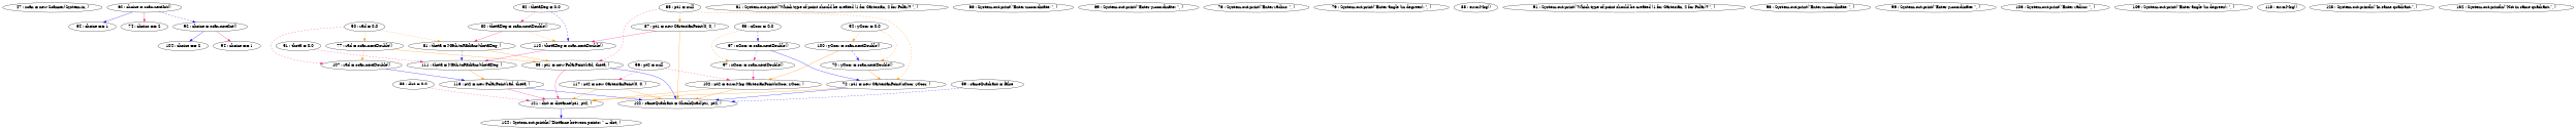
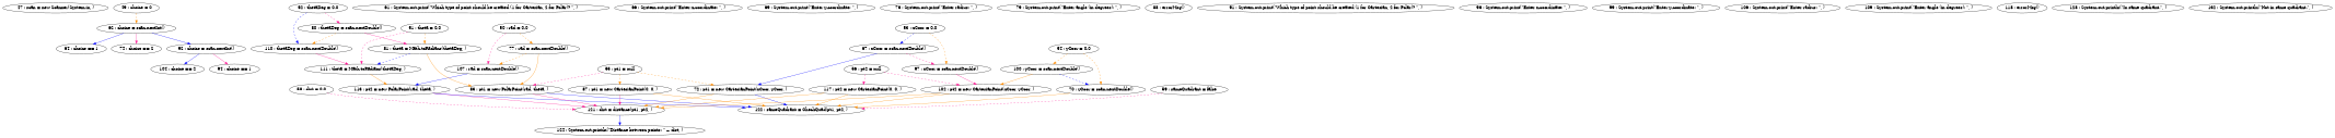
  digraph {
    edge [color=darkorange]
    "47 : scan = new Scanner(System.in, )"
+   "49 : choice = 0"
    "62 : choice = scan.nextInt()"
    "64 : choice == 1"
    "74 : choice == 2"
    "92 : choice = scan.nextInt()"
    "104 : choice == 2"
    "94 : choice == 1"
    "50 : rad = 0.0"
    "107 : rad = scan.nextDouble()"
    "77 : rad = scan.nextDouble()"
    "113 : pt2 = new PolarPoint(rad, theta, )"
    "83 : pt1 = new PolarPoint(rad, theta, )"
    "121 : dist = distance(pt1, pt2, )"
    "122 : sameQuadrant = CheckQuad(pt1, pt2, )"
    "51 : theta = 0.0"
    "81 : theta = Math.toRadians(thetaDeg, )"
    "111 : theta = Math.toRadians(thetaDeg, )"
    "52 : thetaDeg = 0.0"
    "80 : thetaDeg = scan.nextDouble()"
    "110 : thetaDeg = scan.nextDouble()"
    "53 : xCoor = 0.0"
    "67 : xCoor = scan.nextDouble()"
    "97 : xCoor = scan.nextDouble()"
    "72 : pt1 = new CartesianPoint(xCoor, yCoor, )"
-   "102 : pt2 = new CartesianPoint(xCoor, yCoor, )" [label="102 : pt2 = errorMsg CartesianPoint(xCoor, yCoor, )"]
+   "102 : pt2 = new CartesianPoint(xCoor, yCoor, )"
    "54 : yCoor = 0.0"
    "100 : yCoor = scan.nextDouble()"
    "70 : yCoor = scan.nextDouble()"
    "55 : pt1 = null"
    "87 : pt1 = new CartesianPoint(0, 0, )"
    "124 : System.out.println(\"Distance between points: \" + dist, )"
    "56 : pt2 = null"
    "117 : pt2 = new CartesianPoint(0, 0, )"
    "58 : dist = 0.0"
    "59 : sameQuadrant = false"
    "61 : System.out.print(\"Which type of point should be created (1 for Cartesian, 2 for Polar)? \", )"
    "66 : System.out.print(\"Enter x-coordinate: \", )"
    "69 : System.out.print(\"Enter y-coordinate: \", )"
    "76 : System.out.print(\"Enter radius: \", )"
    "79 : System.out.print(\"Enter angle (in degrees): \", )"
    "88 : errorMsg()"
    "91 : System.out.print(\"Which type of point should be created (1 for Cartesian, 2 for Polar)? \", )"
    "96 : System.out.print(\"Enter x-coordinate: \", )"
    "99 : System.out.print(\"Enter y-coordinate: \", )"
    "106 : System.out.print(\"Enter radius: \", )"
    "109 : System.out.print(\"Enter angle (in degrees): \", )"
    "118 : errorMsg()"
    "128 : System.out.println(\"In same quadrant.\", )"
    "132 : System.out.println(\"Not in same quadrant.\", )"
+   "49 : choice = 0" -> "62 : choice = scan.nextInt()" [style=dashed]
    "62 : choice = scan.nextInt()" -> "64 : choice == 1" [color=blue]
    "62 : choice = scan.nextInt()" -> "74 : choice == 2" [color=deeppink]
-   "62 : choice = scan.nextInt()" -> "92 : choice = scan.nextInt()" [color=blue style=dashed]
+   "62 : choice = scan.nextInt()" -> "92 : choice = scan.nextInt()" [color=blue style=solid]
    "92 : choice = scan.nextInt()" -> "104 : choice == 2" [color=blue]
    "92 : choice = scan.nextInt()" -> "94 : choice == 1" [color=deeppink]
    "50 : rad = 0.0" -> "107 : rad = scan.nextDouble()" [color=deeppink style=dashed]
    "50 : rad = 0.0" -> "77 : rad = scan.nextDouble()" [style=dashed]
    "107 : rad = scan.nextDouble()" -> "113 : pt2 = new PolarPoint(rad, theta, )" [color=blue]
    "77 : rad = scan.nextDouble()" -> "107 : rad = scan.nextDouble()" [style=dashed]
    "77 : rad = scan.nextDouble()" -> "83 : pt1 = new PolarPoint(rad, theta, )"
    "113 : pt2 = new PolarPoint(rad, theta, )" -> "121 : dist = distance(pt1, pt2, )" [color=deeppink]
    "113 : pt2 = new PolarPoint(rad, theta, )" -> "122 : sameQuadrant = CheckQuad(pt1, pt2, )" [color=blue]
    "83 : pt1 = new PolarPoint(rad, theta, )" -> "121 : dist = distance(pt1, pt2, )" [color=deeppink]
    "83 : pt1 = new PolarPoint(rad, theta, )" -> "122 : sameQuadrant = CheckQuad(pt1, pt2, )" [color=blue]
    "121 : dist = distance(pt1, pt2, )" -> "124 : System.out.println(\"Distance between points: \" + dist, )" [color=blue]
-   "50 : rad = 0.0" -> "81 : theta = Math.toRadians(thetaDeg, )" [style=dashed]
+   "51 : theta = 0.0" -> "81 : theta = Math.toRadians(thetaDeg, )" [style=dashed]
    "51 : theta = 0.0" -> "111 : theta = Math.toRadians(thetaDeg, )" [color=deeppink style=dashed]
    "81 : theta = Math.toRadians(thetaDeg, )" -> "83 : pt1 = new PolarPoint(rad, theta, )"
    "81 : theta = Math.toRadians(thetaDeg, )" -> "111 : theta = Math.toRadians(thetaDeg, )" [color=blue style=dashed]
    "111 : theta = Math.toRadians(thetaDeg, )" -> "113 : pt2 = new PolarPoint(rad, theta, )"
    "52 : thetaDeg = 0.0" -> "80 : thetaDeg = scan.nextDouble()" [color=deeppink style=dashed]
    "52 : thetaDeg = 0.0" -> "110 : thetaDeg = scan.nextDouble()" [color=blue style=dashed]
    "80 : thetaDeg = scan.nextDouble()" -> "81 : theta = Math.toRadians(thetaDeg, )" [color=deeppink]
    "80 : thetaDeg = scan.nextDouble()" -> "110 : thetaDeg = scan.nextDouble()" [style=dashed]
    "110 : thetaDeg = scan.nextDouble()" -> "111 : theta = Math.toRadians(thetaDeg, )" [color=deeppink]
    "53 : xCoor = 0.0" -> "67 : xCoor = scan.nextDouble()" [color=blue style=dashed]
    "53 : xCoor = 0.0" -> "97 : xCoor = scan.nextDouble()" [style=dashed]
    "67 : xCoor = scan.nextDouble()" -> "97 : xCoor = scan.nextDouble()" [color=deeppink style=dashed]
    "67 : xCoor = scan.nextDouble()" -> "72 : pt1 = new CartesianPoint(xCoor, yCoor, )" [color=blue]
    "97 : xCoor = scan.nextDouble()" -> "102 : pt2 = new CartesianPoint(xCoor, yCoor, )" [color=deeppink]
    "72 : pt1 = new CartesianPoint(xCoor, yCoor, )" -> "121 : dist = distance(pt1, pt2, )"
    "72 : pt1 = new CartesianPoint(xCoor, yCoor, )" -> "122 : sameQuadrant = CheckQuad(pt1, pt2, )" [color=blue]
    "102 : pt2 = new CartesianPoint(xCoor, yCoor, )" -> "121 : dist = distance(pt1, pt2, )"
    "102 : pt2 = new CartesianPoint(xCoor, yCoor, )" -> "122 : sameQuadrant = CheckQuad(pt1, pt2, )"
    "54 : yCoor = 0.0" -> "100 : yCoor = scan.nextDouble()" [style=dashed]
    "54 : yCoor = 0.0" -> "70 : yCoor = scan.nextDouble()" [style=dashed]
    "100 : yCoor = scan.nextDouble()" -> "102 : pt2 = new CartesianPoint(xCoor, yCoor, )"
    "100 : yCoor = scan.nextDouble()" -> "70 : yCoor = scan.nextDouble()" [color=blue style=dashed]
-   "70 : yCoor = scan.nextDouble()" -> "72 : pt1 = new CartesianPoint(xCoor, yCoor, )"
+   "70 : yCoor = scan.nextDouble()" -> "122 : sameQuadrant = CheckQuad(pt1, pt2, )"
    "55 : pt1 = null" -> "83 : pt1 = new PolarPoint(rad, theta, )" [color=deeppink style=dashed]
    "55 : pt1 = null" -> "72 : pt1 = new CartesianPoint(xCoor, yCoor, )" [style=dashed]
    "55 : pt1 = null" -> "87 : pt1 = new CartesianPoint(0, 0, )" [style=dashed]
-   "87 : pt1 = new CartesianPoint(0, 0, )" -> "110 : thetaDeg = scan.nextDouble()" [color=deeppink]
+   "87 : pt1 = new CartesianPoint(0, 0, )" -> "121 : dist = distance(pt1, pt2, )" [color=deeppink]
    "87 : pt1 = new CartesianPoint(0, 0, )" -> "122 : sameQuadrant = CheckQuad(pt1, pt2, )"
    "56 : pt2 = null" -> "102 : pt2 = new CartesianPoint(xCoor, yCoor, )" [color=deeppink style=dashed]
    "56 : pt2 = null" -> "117 : pt2 = new CartesianPoint(0, 0, )" [color=deeppink style=dashed]
    "117 : pt2 = new CartesianPoint(0, 0, )" -> "121 : dist = distance(pt1, pt2, )"
    "117 : pt2 = new CartesianPoint(0, 0, )" -> "122 : sameQuadrant = CheckQuad(pt1, pt2, )"
    "58 : dist = 0.0" -> "121 : dist = distance(pt1, pt2, )" [color=deeppink style=dashed]
-   "59 : sameQuadrant = false" -> "122 : sameQuadrant = CheckQuad(pt1, pt2, )" [color=blue style=dashed]
+   "59 : sameQuadrant = false" -> "122 : sameQuadrant = CheckQuad(pt1, pt2, )" [color=deeppink style=dashed]
  }
